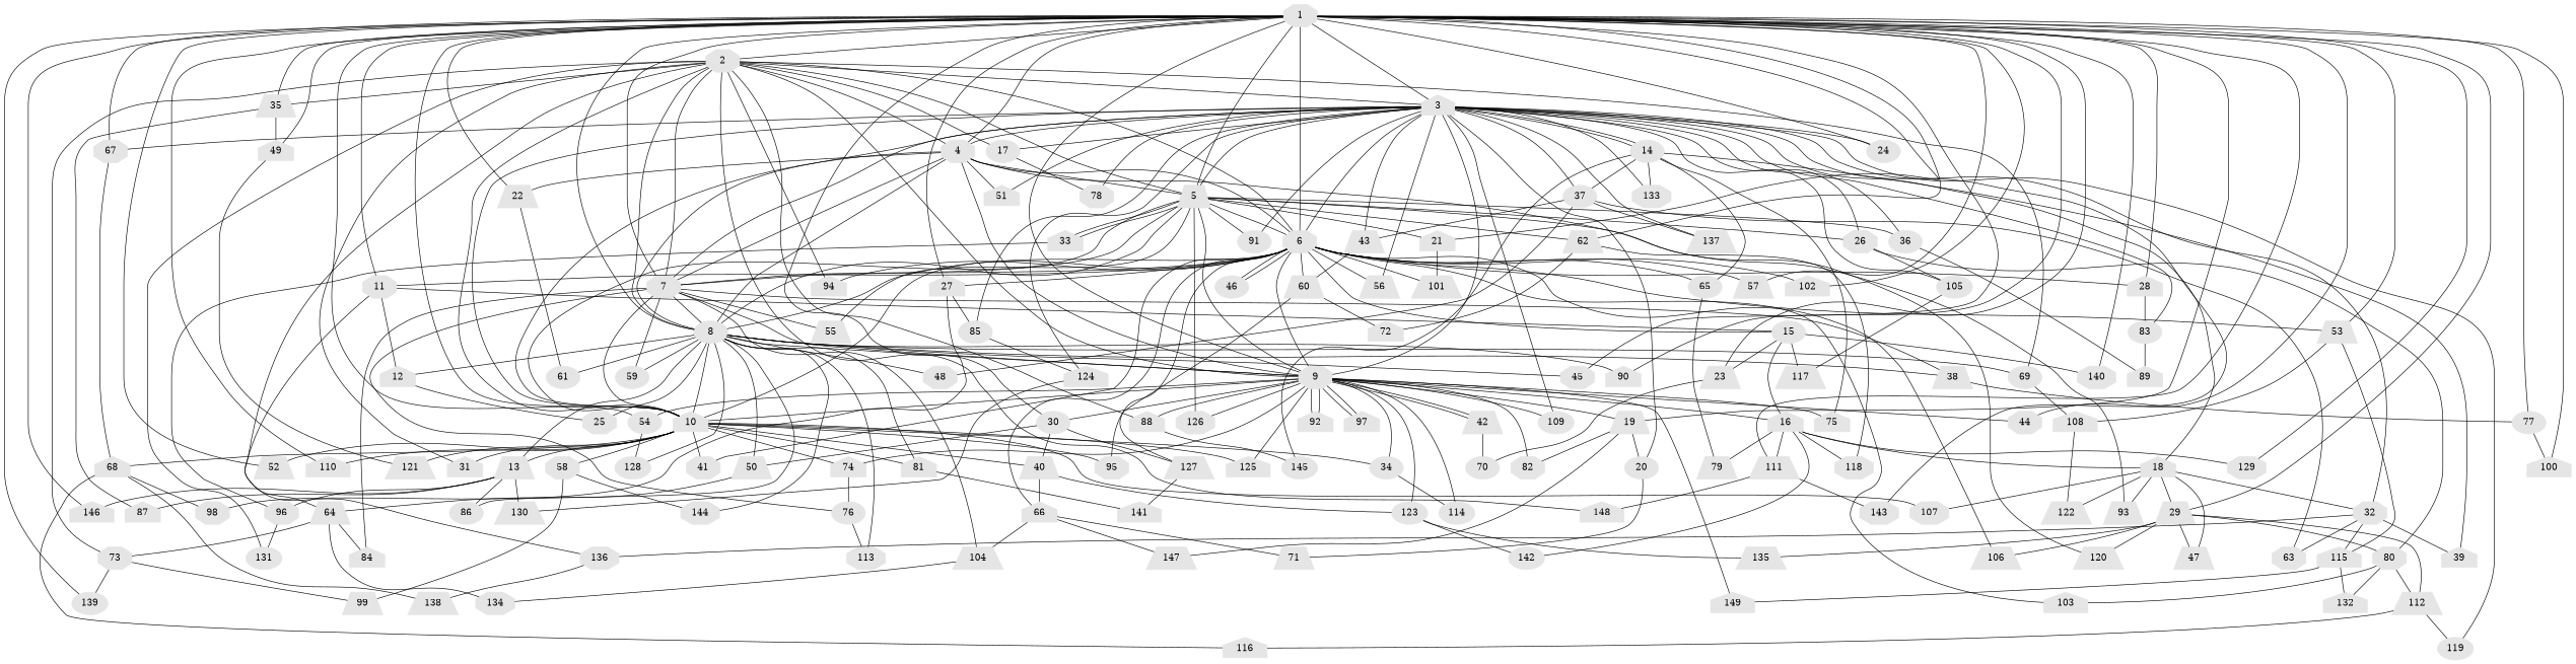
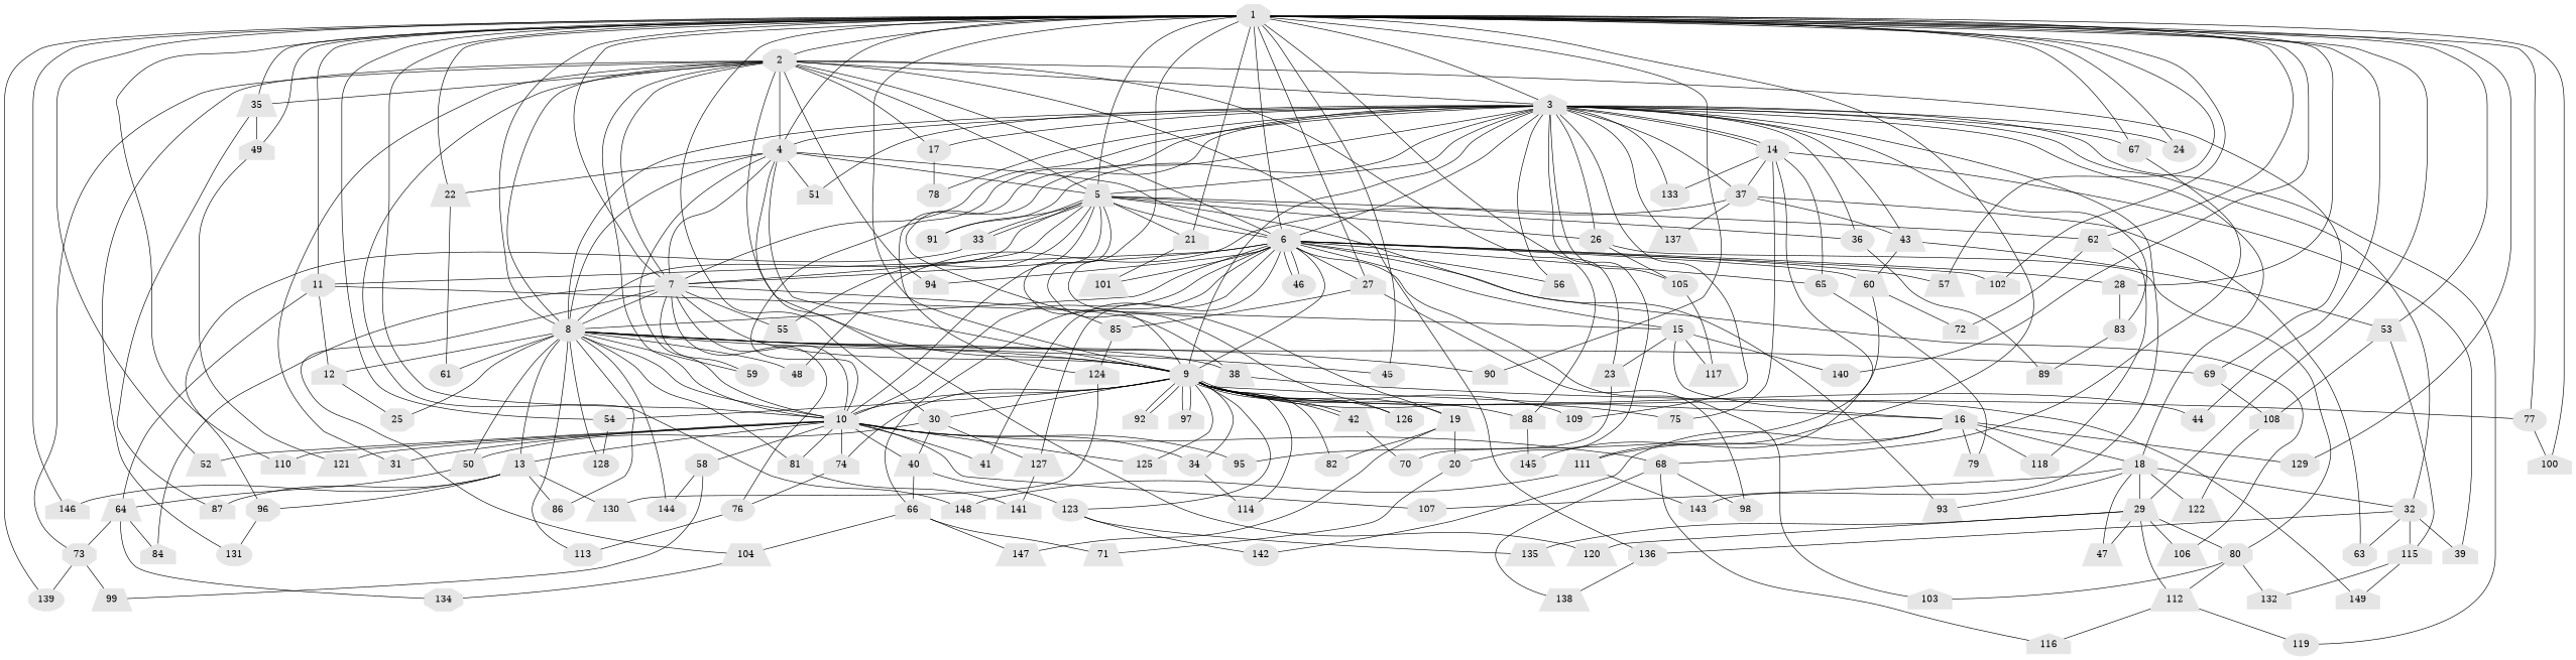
  graph {
    node [color=gray90 shape=house style=filled]
    1 [shape=octagon]
    2 [shape=octagon]
    3
    4 [shape=octagon]
    5 [shape=trapezium]
    6 [shape=octagon]
    7 [shape=octagon]
    8 [shape=ellipse]
    9 [shape=octagon]
    10
    11 [shape=octagon]
    19 [shape=trapezium]
    21
    22 [shape=trapezium]
    23 [shape=trapezium]
    24 [shape=ellipse]
    27
    28
    29 [shape=trapezium]
    30 [shape=ellipse]
    35 [shape=trapezium]
    44 [shape=octagon]
    45 [shape=octagon]
    49
    52 [shape=trapezium]
    53 [shape=trapezium]
    54 [shape=ellipse]
    57 [shape=trapezium]
    62 [shape=trapezium]
    67 [shape=octagon]
    77 [shape=ellipse]
    90
    100
    102
    110
    111 [shape=trapezium]
    129 [shape=octagon]
    139 [shape=ellipse]
    140 [shape=octagon]
    146
    17 [shape=ellipse]
    31
    69 [shape=ellipse]
    73 [shape=octagon]
    88
    94
    131 [shape=ellipse]
    136 [shape=octagon]
    148
    14 [shape=ellipse]
    18
    20 [shape=ellipse]
    26 [shape=octagon]
    32 [shape=octagon]
    36 [shape=ellipse]
    37 [shape=ellipse]
    43 [shape=trapezium]
    51
    56 [shape=trapezium]
    78 [shape=octagon]
    83 [shape=ellipse]
    85 [shape=ellipse]
    91 [shape=ellipse]
    105 [shape=ellipse]
    109 [shape=ellipse]
    119 [shape=ellipse]
    124
    133 [shape=octagon]
    137 [shape=trapezium]
    143 [shape=octagon]
    120 [shape=trapezium]
    33
    55 [shape=trapezium]
    93 [shape=trapezium]
    126 [shape=octagon]
    15 [shape=ellipse]
    41 [shape=octagon]
    46 [shape=ellipse]
    60 [shape=trapezium]
    65 [shape=ellipse]
    66
    101 [shape=trapezium]
    103
    106 [shape=trapezium]
    127 [shape=trapezium]
    38 [shape=trapezium]
    59 [shape=ellipse]
    76 [shape=ellipse]
    84
    104 [shape=trapezium]
    12
    13 [shape=trapezium]
    25 [shape=octagon]
    48 [shape=octagon]
    50 [shape=trapezium]
    61 [shape=ellipse]
    81
    86 [shape=ellipse]
    113 [shape=octagon]
    128 [shape=ellipse]
    144 [shape=octagon]
    16
    34 [shape=ellipse]
    42 [shape=trapezium]
    74
    75
    82 [shape=octagon]
    92
    97
    114 [shape=ellipse]
    123 [shape=ellipse]
    125
    149
    58 [shape=octagon]
    40 [shape=trapezium]
    68
    95 [shape=octagon]
    107 [shape=octagon]
    121 [shape=trapezium]
    64 [shape=trapezium]
    147 [shape=trapezium]
    70 [shape=ellipse]
    98 [shape=octagon]
    47 [shape=trapezium]
    80 [shape=octagon]
    112 [shape=trapezium]
    135 [shape=trapezium]
    87
    115
    108
    118 [shape=octagon]
    72
    99 [shape=trapezium]
    145 [shape=ellipse]
    138 [shape=trapezium]
    39
    122 [shape=trapezium]
    71 [shape=trapezium]
    63 [shape=octagon]
    89
    117 [shape=trapezium]
    130 [shape=trapezium]
    96 [shape=octagon]
    79 [shape=trapezium]
    141
    134 [shape=octagon]
    142 [shape=ellipse]
    116
    132
    1 -- 2
    1 -- 3
    1 -- 4
    1 -- 5
    1 -- 6
    1 -- 7
    1 -- 8
    1 -- 9
    1 -- 10
    1 -- 11
    1 -- 19
    1 -- 21
    1 -- 22
    1 -- 23
    1 -- 24
    1 -- 27
    1 -- 28
    1 -- 29
    1 -- 30
    1 -- 35
    1 -- 44
    1 -- 45
    1 -- 49
    1 -- 52
    1 -- 53
    1 -- 54
    1 -- 57
    1 -- 62
    1 -- 67
    1 -- 77
    1 -- 90
    1 -- 100
    1 -- 102
    1 -- 110
    1 -- 111
    1 -- 129
    1 -- 139
    1 -- 140
    1 -- 146
    2 -- 3
    2 -- 4
    2 -- 5
    2 -- 6
    2 -- 7
    2 -- 8
    2 -- 9
    2 -- 10
    2 -- 35
    2 -- 17
    2 -- 31
    2 -- 69
    2 -- 73
    2 -- 88
    2 -- 94
    2 -- 131
    2 -- 136
    2 -- 148
    3 -- 4
    3 -- 5
    3 -- 6
    3 -- 7
    3 -- 8
    3 -- 9
    3 -- 10
    3 -- 24
    3 -- 67
    3 -- 17
    3 -- 14
    3 -- 14
    3 -- 18
    3 -- 20
    3 -- 26
    3 -- 32
    3 -- 36
    3 -- 37
    3 -- 43
    3 -- 51
    3 -- 56
    3 -- 78
    3 -- 83
    3 -- 85
    3 -- 91
    3 -- 105
    3 -- 109
    3 -- 119
    3 -- 124
    3 -- 133
    3 -- 137
    3 -- 143
    4 -- 5
    4 -- 6
    4 -- 7
    4 -- 8
    4 -- 9
    4 -- 10
    4 -- 22
    4 -- 51
    4 -- 120
    5 -- 6
    5 -- 7
    5 -- 8
    5 -- 9
    5 -- 10
    5 -- 21
    5 -- 62
    5 -- 26
    5 -- 36
    5 -- 91
    5 -- 33
    5 -- 33
    5 -- 55
    5 -- 93
    5 -- 126
    6 -- 7
    6 -- 8
    6 -- 9
    6 -- 10
    6 -- 11
    6 -- 27
    6 -- 28
-   6 -- 53
+   43 -- 53
    6 -- 57
    6 -- 102
    6 -- 94
    6 -- 56
    6 -- 15
    6 -- 41
    6 -- 46
    6 -- 46
    6 -- 60
    6 -- 65
    6 -- 66
    6 -- 101
    6 -- 103
    6 -- 106
    6 -- 127
    7 -- 8
    7 -- 9
    7 -- 10
    7 -- 55
    7 -- 38
    7 -- 59
    7 -- 76
    7 -- 84
    7 -- 104
    8 -- 9
    8 -- 10
    8 -- 45
    8 -- 90
    8 -- 69
    8 -- 38
    8 -- 59
    8 -- 12
    8 -- 13
    8 -- 25
    8 -- 48
    8 -- 50
    8 -- 61
    8 -- 81
    8 -- 86
    8 -- 113
    8 -- 128
    8 -- 144
    9 -- 10
    9 -- 19
    9 -- 30
    9 -- 44
    9 -- 54
    9 -- 88
    9 -- 109
    9 -- 126
    9 -- 16
    9 -- 34
    9 -- 42
    9 -- 42
    9 -- 74
    9 -- 75
    9 -- 82
    9 -- 92
    9 -- 92
    9 -- 97
    9 -- 97
    9 -- 114
    9 -- 123
    9 -- 125
    9 -- 149
    10 -- 52
    10 -- 110
    10 -- 31
    10 -- 41
    10 -- 13
    10 -- 81
    10 -- 34
    10 -- 74
    10 -- 125
    10 -- 58
    10 -- 40
    10 -- 68
    10 -- 95
    10 -- 107
    10 -- 121
    11 -- 15
    11 -- 12
    11 -- 64
    19 -- 20
    19 -- 82
    19 -- 147
    21 -- 101
    22 -- 61
    23 -- 70
    27 -- 85
    27 -- 98
    28 -- 83
    29 -- 120
    29 -- 106
    29 -- 47
    29 -- 80
    29 -- 112
    29 -- 135
    30 -- 127
    30 -- 50
    30 -- 40
    35 -- 49
    35 -- 87
    49 -- 121
    53 -- 115
    53 -- 108
    54 -- 128
    62 -- 118
    62 -- 72
    67 -- 68
    77 -- 100
    111 -- 148
    111 -- 143
    17 -- 78
    69 -- 108
    73 -- 139
    73 -- 99
    88 -- 145
    136 -- 138
    14 -- 37
    14 -- 133
    14 -- 65
    14 -- 75
    14 -- 145
    14 -- 39
    18 -- 29
    18 -- 32
    18 -- 93
    18 -- 107
    18 -- 47
    18 -- 122
    20 -- 71
    26 -- 105
    26 -- 80
    32 -- 136
    32 -- 115
    32 -- 39
    32 -- 63
    36 -- 89
    37 -- 43
    37 -- 137
    37 -- 48
    37 -- 63
    43 -- 60
    83 -- 89
    85 -- 124
    105 -- 117
    124 -- 130
    33 -- 96
    15 -- 23
    15 -- 140
    15 -- 16
    15 -- 117
    60 -- 95
    60 -- 72
    65 -- 79
    66 -- 104
    66 -- 147
    66 -- 71
    127 -- 141
    38 -- 77
    76 -- 113
    104 -- 134
    12 -- 25
    13 -- 146
    13 -- 86
    13 -- 87
    13 -- 130
    13 -- 96
    50 -- 64
    81 -- 141
    16 -- 111
    16 -- 129
    16 -- 18
    16 -- 118
    16 -- 79
    16 -- 142
    34 -- 114
    42 -- 70
    74 -- 76
    123 -- 135
    123 -- 142
    58 -- 144
    58 -- 99
    40 -- 66
    40 -- 123
    68 -- 98
    68 -- 138
    68 -- 116
    64 -- 73
    64 -- 84
    64 -- 134
    80 -- 103
    80 -- 112
    80 -- 132
    112 -- 119
    112 -- 116
    115 -- 149
    115 -- 132
    108 -- 122
    96 -- 131
  }
